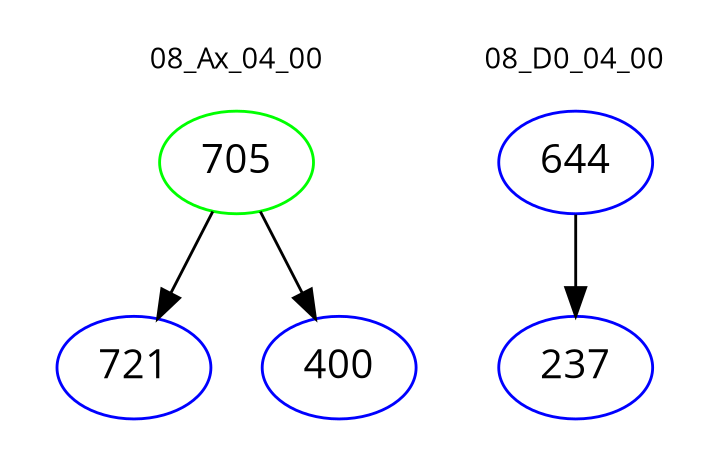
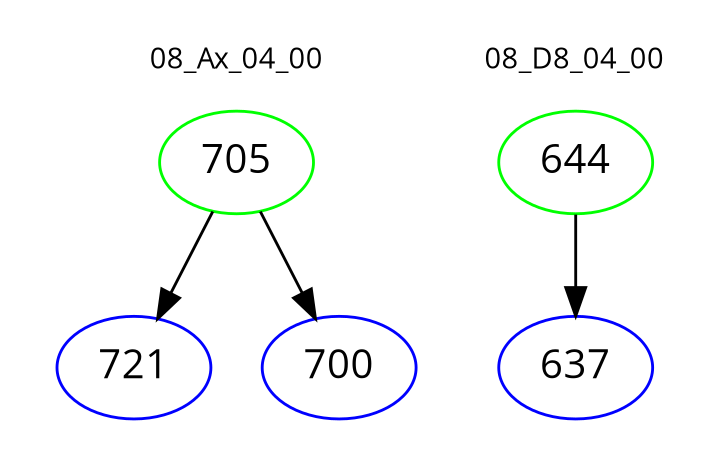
  digraph {
    fontname="Open Sans"
    node [color=blue fontname="Open Sans"]
    edge [color=black fontname="Open Sans"]
    n1 [color=green label=705]
    n2 [label=721]
-   n3 [label=400]
-   n4 [label=644]
-   n5 [label=237]
+   n3 [label=700]
+   n4 [color=green label=644]
+   n5 [label=637]
    subgraph cluster_1 {
      color=white
      fontsize=10
      label="08_Ax_04_00"
      n1
      n2
      n3
    }
    subgraph cluster_2 {
      color=white
      fontsize=10
-     label="08_D0_04_00"
+     label="08_D8_04_00"
      n4
      n5
    }
    n1 -> n2
    n1 -> n3
    n4 -> n5
  }
